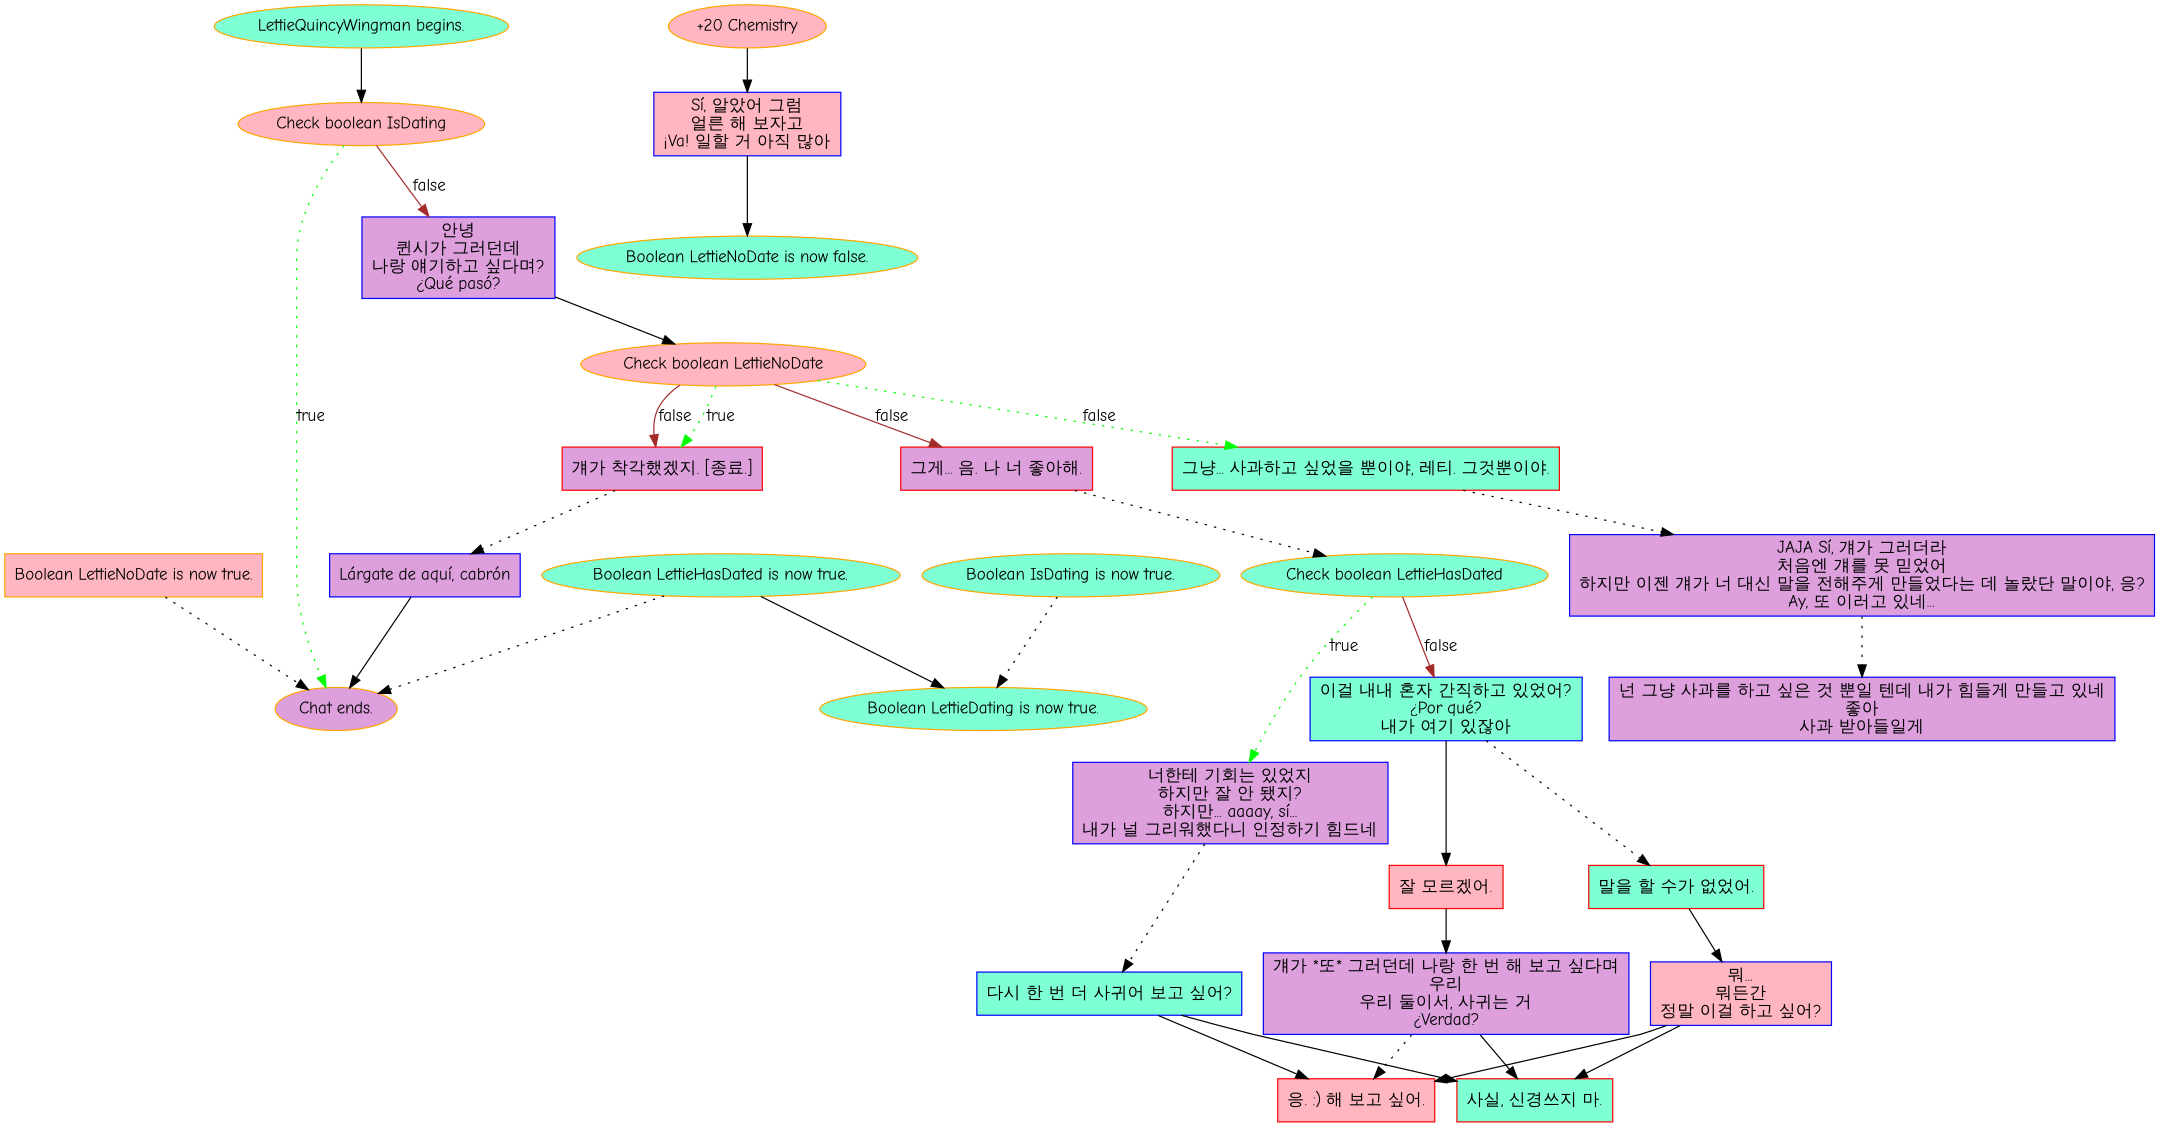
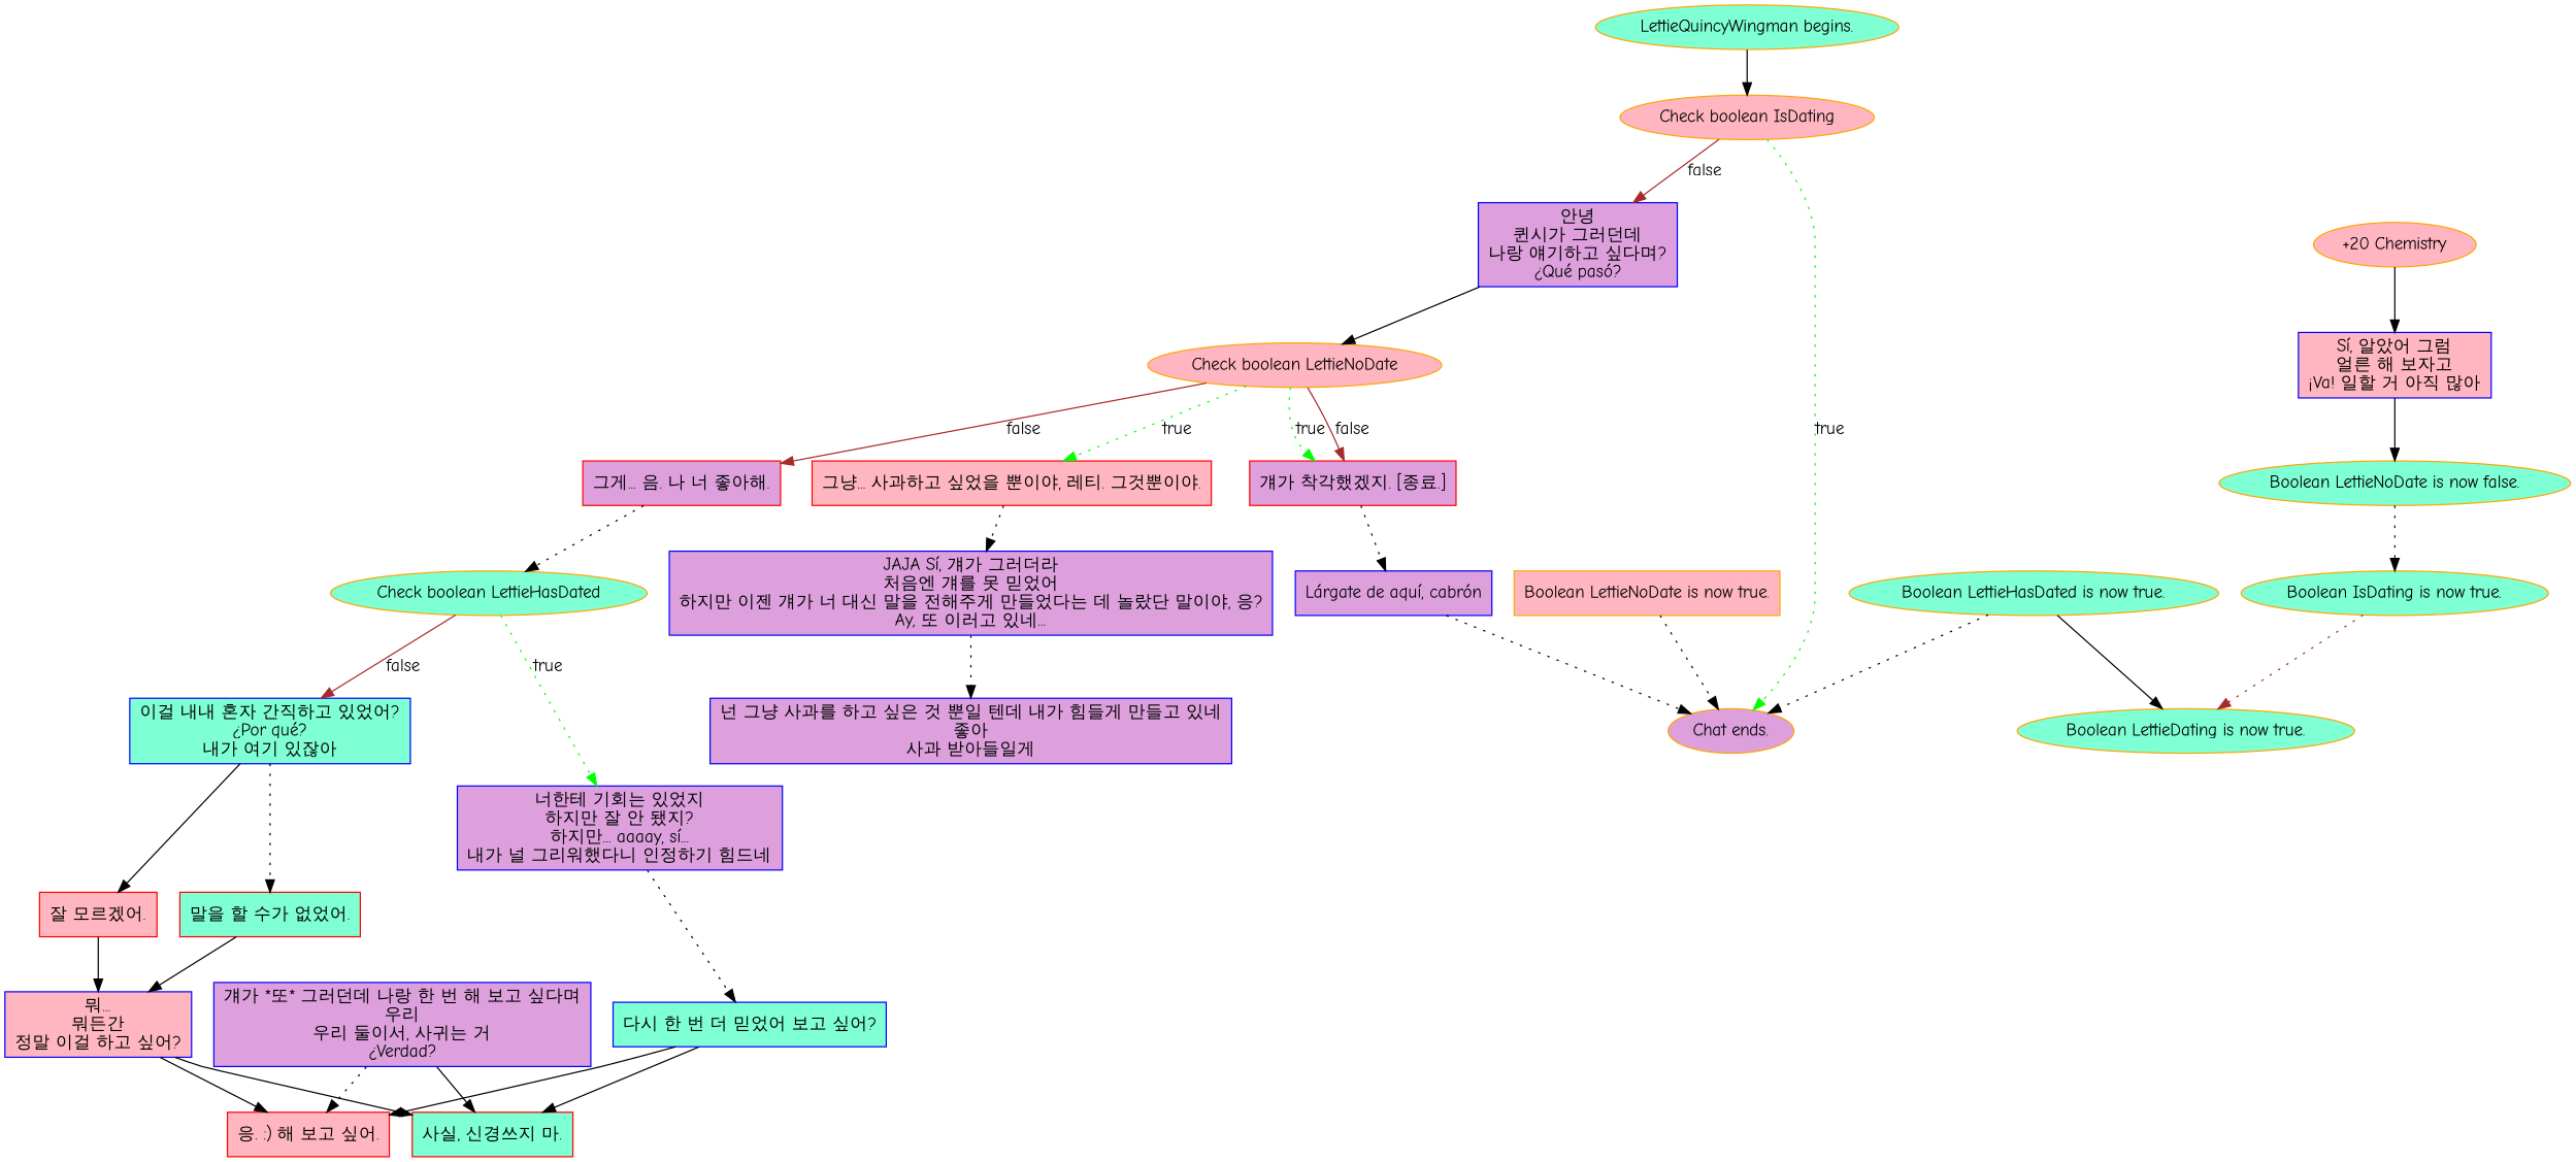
  digraph {
    fontname="Comic Neue"
    node [color=orange fillcolor=aquamarine fontname="Comic Neue" style=filled shape=box]
    edge [fontname="Comic Neue" style=solid]
    "LettieQuincyWingman begins." [shape=""]
    n2 [fillcolor=lightpink label="Check boolean IsDating" shape=""]
    "Chat ends." [fillcolor=plum shape=""]
    n4 [color=blue fillcolor=plum label="안녕\n퀸시가 그러던데\n나랑 얘기하고 싶다며?\n¿Qué pasó?"]
    n5 [fillcolor=lightpink label="Check boolean LettieNoDate" shape=""]
-   n6 [color=red label="그냥... 사과하고 싶었을 뿐이야, 레티. 그것뿐이야."]
+   n6 [color=red fillcolor=lightpink label="그냥... 사과하고 싶었을 뿐이야, 레티. 그것뿐이야."]
    n7 [color=red fillcolor=plum label="걔가 착각했겠지. [종료.]"]
    n8 [color=red fillcolor=plum label="그게... 음. 나 너 좋아해."]
    n9 [color=blue fillcolor=plum label="JAJA Sí, 걔가 그러더라\n처음엔 걔를 못 믿었어\n하지만 이젠 걔가 너 대신 말을 전해주게 만들었다는 데 놀랐단 말이야, 응?\nAy, 또 이러고 있네..."]
    n10 [color=blue fillcolor=plum label="Lárgate de aquí, cabrón"]
    n11 [label="Check boolean LettieHasDated" shape=""]
    n12 [color=blue fillcolor=plum label="넌 그냥 사과를 하고 싶은 것 뿐일 텐데 내가 힘들게 만들고 있네\n좋아\n사과 받아들일게"]
    n13 [color=blue fillcolor=plum label="너한테 기회는 있었지\n하지만 잘 안 됐지?\n하지만... aaaay, sí...\n내가 널 그리워했다니 인정하기 힘드네"]
    n14 [color=blue label="이걸 내내 혼자 간직하고 있었어?\n¿Por qué?\n내가 여기 있잖아"]
-   n15 [color=blue label="다시 한 번 더 사귀어 보고 싶어?"]
+   n15 [color=blue label="다시 한 번 더 믿었어 보고 싶어?"]
    n16 [color=red label="말을 할 수가 없었어."]
    n17 [color=red fillcolor=lightpink label="잘 모르겠어."]
    n18 [color=blue fillcolor=plum label="걔가 *또* 그러던데 나랑 한 번 해 보고 싶다며\n우리\n우리 둘이서, 사귀는 거\n¿Verdad?"]
    n19 [color=red fillcolor=lightpink label="응. :) 해 보고 싶어."]
    n20 [color=red label="사실, 신경쓰지 마."]
    n21 [color=blue fillcolor=lightpink label="뭐...\n뭐든간\n정말 이걸 하고 싶어?"]
    n22 [fillcolor=lightpink label="+20 Chemistry" shape=""]
    n23 [color=blue fillcolor=lightpink label="Sí, 알았어 그럼\n얼른 해 보자고\n¡Va! 일할 거 아직 많아"]
    n24 [label="Boolean LettieNoDate is now false." shape=""]
    n25 [fillcolor=lightpink label="Boolean LettieNoDate is now true."]
    n26 [label="Boolean IsDating is now true." shape=""]
    n27 [label="Boolean LettieDating is now true." shape=""]
    n28 [label="Boolean LettieHasDated is now true." shape=""]
    "LettieQuincyWingman begins." -> n2
    n2 -> "Chat ends." [color=green label=true style=dotted]
    n2 -> n4 [color=brown label=false]
    n4 -> n5
-   n5 -> n6 [color=green label=false style=dotted]
+   n5 -> n6 [color=green label=true style=dotted]
    n5 -> n7 [color=green label=true style=dotted]
    n5 -> n7 [color=brown label=false]
    n5 -> n8 [color=brown label=false]
    n6 -> n9 [style=dotted]
    n7 -> n10 [style=dotted]
    n8 -> n11 [style=dotted]
    n9 -> n12 [style=dotted]
-   n10 -> "Chat ends."
+   n10 -> "Chat ends." [style=dotted]
    n11 -> n13 [color=green label=true style=dotted]
    n11 -> n14 [color=brown label=false]
    n13 -> n15 [style=dotted]
    n14 -> n16 [style=dotted]
    n14 -> n17
    n15 -> n19
    n15 -> n20
    n16 -> n21
-   n17 -> n18
+   n17 -> n21
    n18 -> n19 [style=dotted]
    n18 -> n20
    n21 -> n19
    n21 -> n20
    n22 -> n23
    n23 -> n24
+   n24 -> n26 [style=dotted]
    n25 -> "Chat ends." [style=dotted]
-   n26 -> n27 [style=dotted]
+   n26 -> n27 [style=dotted color=brown]
    n28 -> "Chat ends." [style=dotted]
    n28 -> n27
  }
